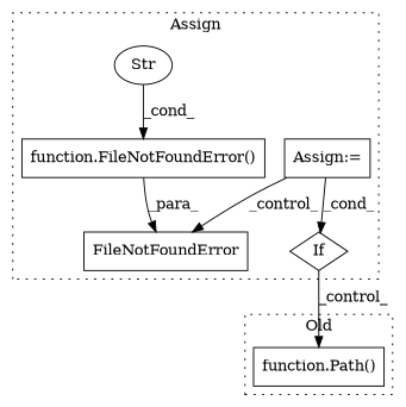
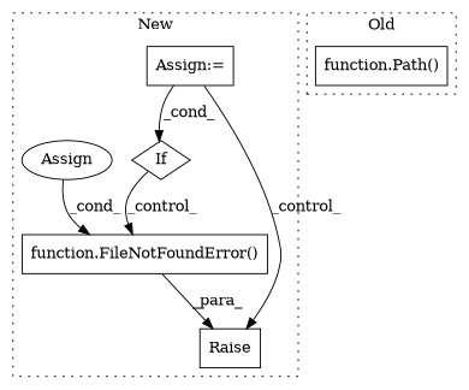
  digraph {
    node [a=75 l=3 shape=box]
-   n1 [a=91 l=6 label=FileNotFoundError s=59360]
+   n1 [a=91 l=6 label=Raise s=59360]
    n2 [a=96 label=If s=59272 shape=diamond]
    n3 [a=68 label="Assign:=" s=59045]
    n4 [l="39,18" label="function.FileNotFoundError()" s="59366,59592"]
-   n5 [a=66 l=187 label=Str s=59405 shape=ellipse]
+   n5 [a=66 l=187 label=Assign s=59405 shape=ellipse]
    n6 [l="5,1" label="function.Path()" s="59632,59662"]
    subgraph cluster_1 {
-     label=Assign
+     label=New
      style=dotted
      n1
      n2
      n3
      n4
      n5
    }
    subgraph cluster_2 {
      label=Old
      style=dotted
      n6
    }
-   n2 -> n6 [label=_control_]
+   n2 -> n4 [label=_control_]
    n3 -> n1 [label=_control_]
    n3 -> n2 [label=_cond_]
    n4 -> n1 [label=_para_]
    n5 -> n4 [label=_cond_]
  }
